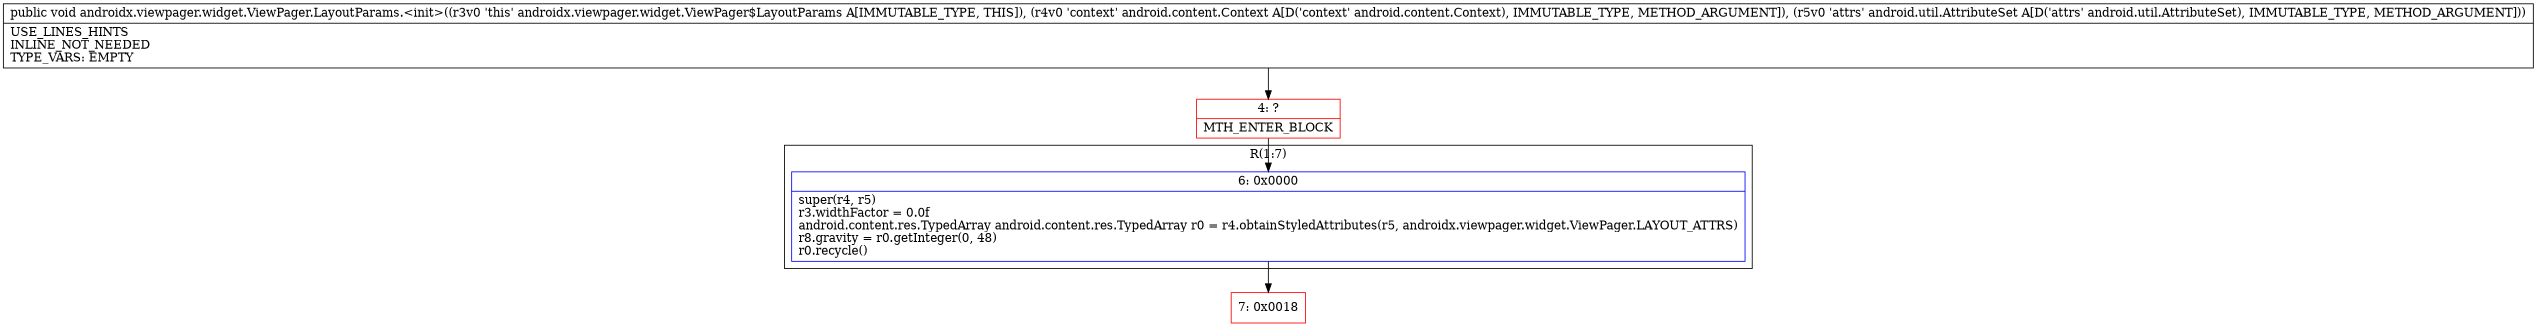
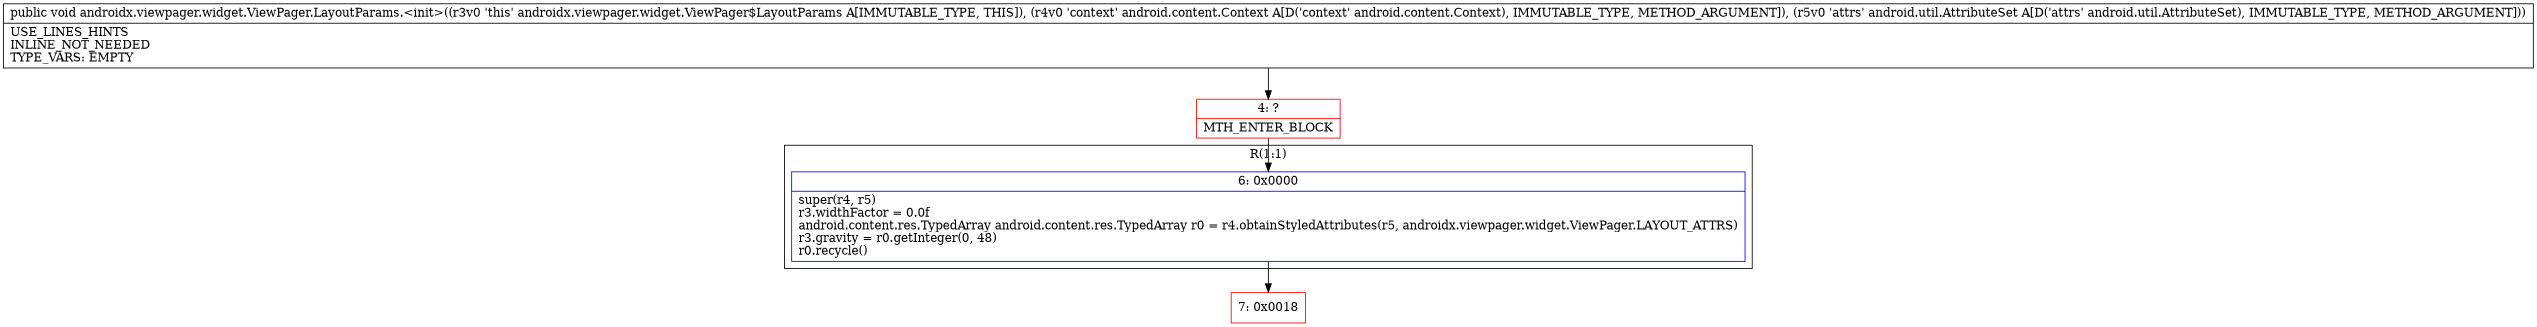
  digraph {
    node [color=red shape=record]
-   n1 [color=blue label="{6\:\ 0x0000|super(r4, r5)\lr3.widthFactor = 0.0f\landroid.content.res.TypedArray android.content.res.TypedArray r0 = r4.obtainStyledAttributes(r5, androidx.viewpager.widget.ViewPager.LAYOUT_ATTRS)\lr8.gravity = r0.getInteger(0, 48)\lr0.recycle()\l}"]
+   n1 [color=blue label="{6\:\ 0x0000|super(r4, r5)\lr3.widthFactor = 0.0f\landroid.content.res.TypedArray android.content.res.TypedArray r0 = r4.obtainStyledAttributes(r5, androidx.viewpager.widget.ViewPager.LAYOUT_ATTRS)\lr3.gravity = r0.getInteger(0, 48)\lr0.recycle()\l}"]
    n2 [label="{7\:\ 0x0018}"]
    n3 [label="{4\:\ ?|MTH_ENTER_BLOCK\l}"]
    n4 [label="{public void androidx.viewpager.widget.ViewPager.LayoutParams.\<init\>((r3v0 'this' androidx.viewpager.widget.ViewPager$LayoutParams A[IMMUTABLE_TYPE, THIS]), (r4v0 'context' android.content.Context A[D('context' android.content.Context), IMMUTABLE_TYPE, METHOD_ARGUMENT]), (r5v0 'attrs' android.util.AttributeSet A[D('attrs' android.util.AttributeSet), IMMUTABLE_TYPE, METHOD_ARGUMENT]))  | USE_LINES_HINTS\lINLINE_NOT_NEEDED\lTYPE_VARS: EMPTY\l}" color=""]
    subgraph cluster_1 {
-     label="R(1:7)"
+     label="R(1:1)"
      n1
    }
    n1 -> n2
    n3 -> n1
    n4 -> n3
  }
